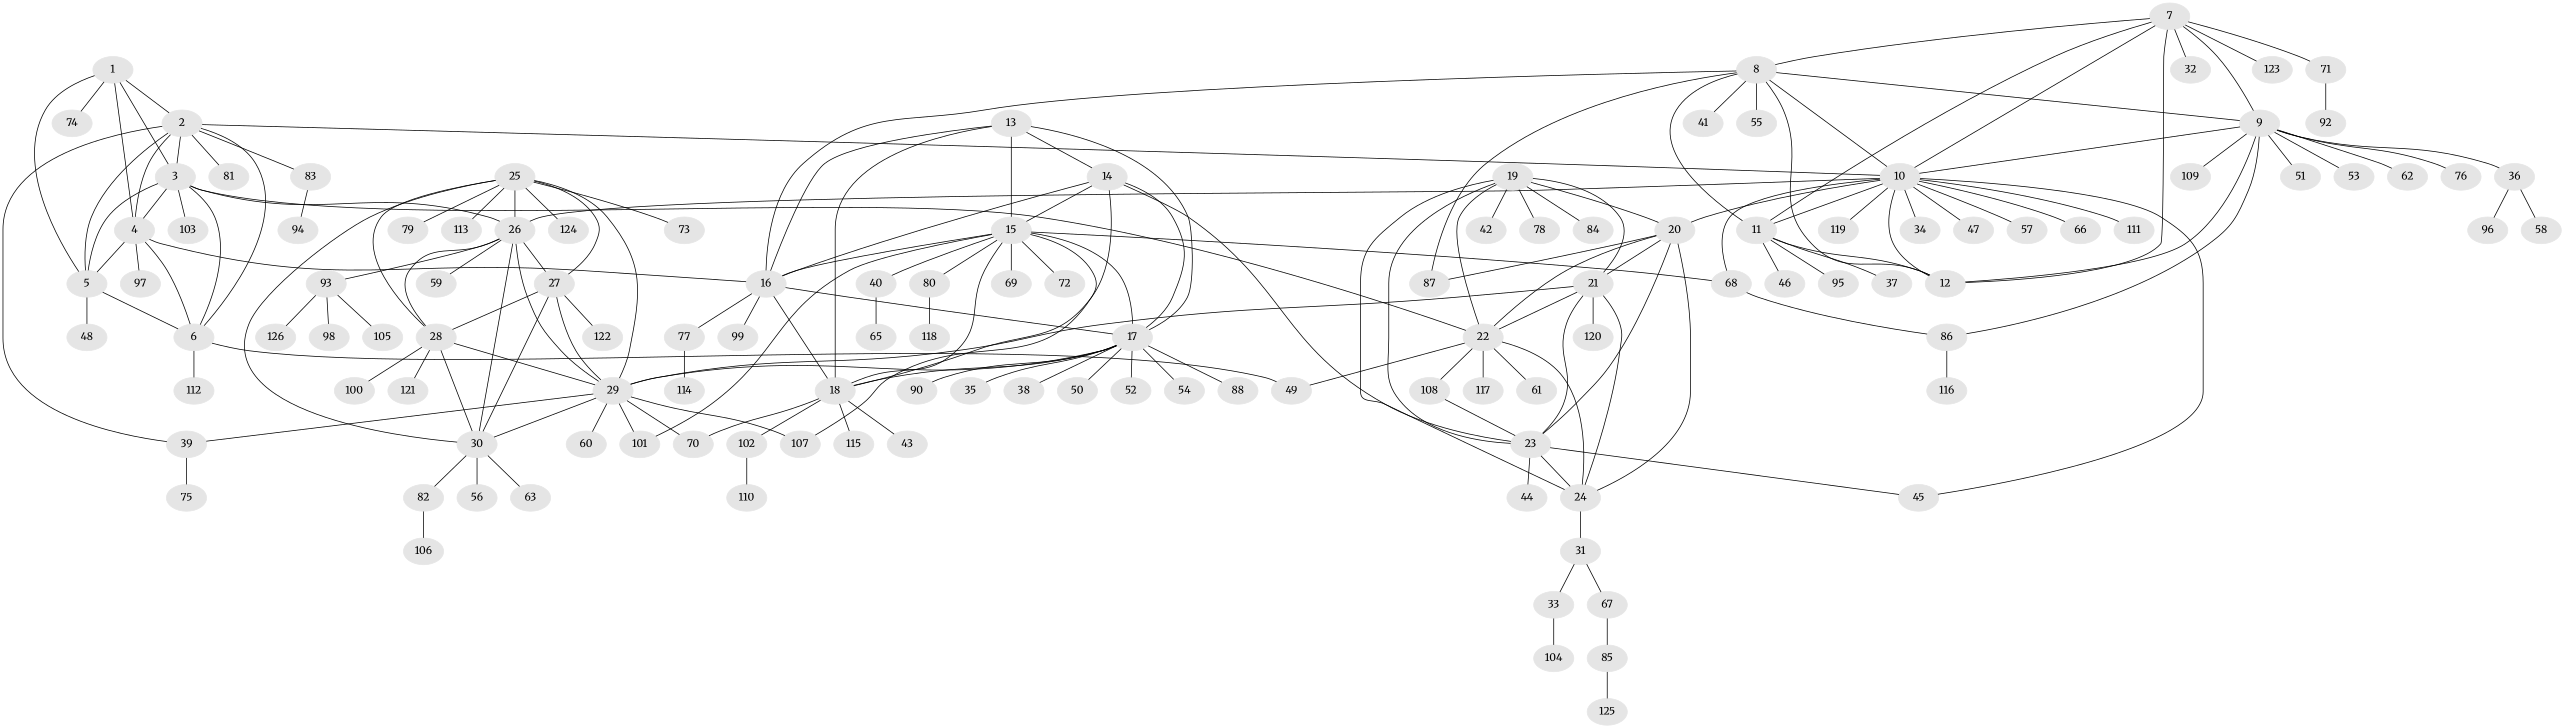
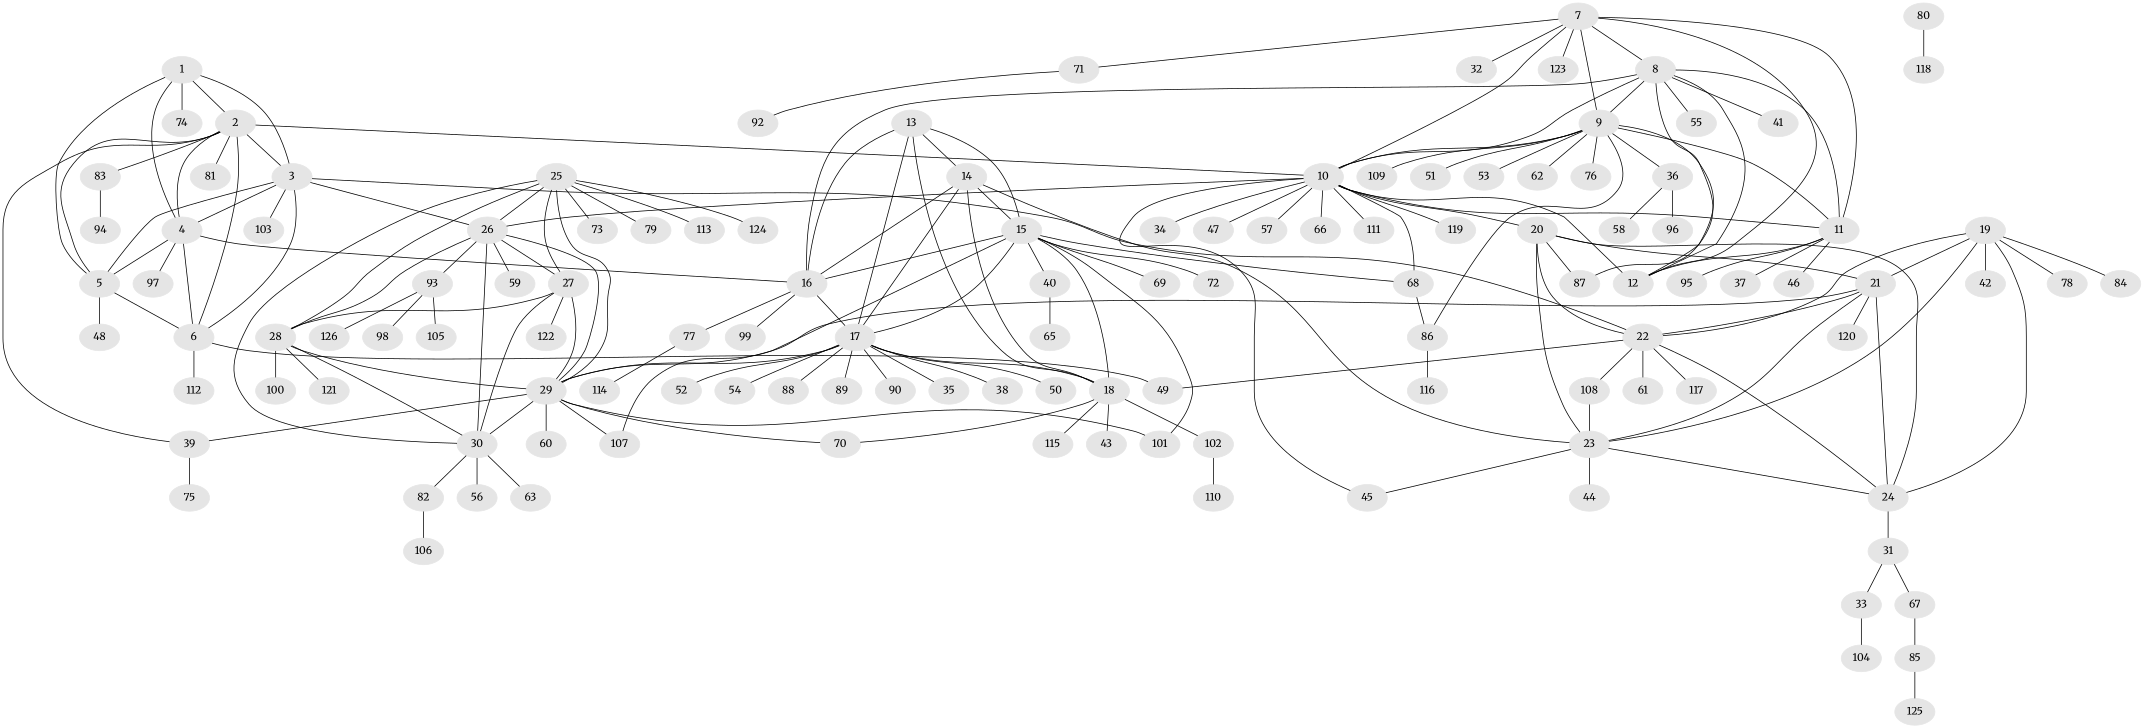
  graph {
    fontname=Merriweather
    node [color=gray90 fontname=Merriweather style=filled]
    edge [fontname=Merriweather]
    1
    2
    3
    4
    5
    74
    6
    10
    39
    81
    83
    22
    26
    103
    16
    97
    48
    49
    112
    11
    12
    20
    34
    45
    47
    57
    66
    68
    111
    119
    75
    94
    24
    61
    108
    117
    29
    27
    28
    30
    59
    93
    17
    18
    77
    99
    7
    8
    9
    32
    71
    123
    41
    55
    87
    36
    51
    53
    62
    76
    86
    109
    37
    46
    95
    92
    58
    96
    116
    23
    21
    13
    14
    15
    40
    69
    72
    80
    101
    107
    35
    38
    50
    52
    54
    88
+   89
    90
    43
    70
    102
    115
    44
    65
    118
    114
    60
    110
    19
    42
    78
    84
    120
    31
    33
    67
    25
    73
    79
    113
    124
    122
    100
    121
    56
    63
    82
    98
    105
    126
    106
    104
    85
    125
    1 -- 2
    1 -- 3
    1 -- 4
    1 -- 5
    1 -- 74
    2 -- 3
    2 -- 4
    2 -- 5
    2 -- 6
    2 -- 10
    2 -- 39
    2 -- 81
    2 -- 83
    3 -- 4
    3 -- 5
    3 -- 6
    3 -- 22
    3 -- 26
    3 -- 103
    4 -- 5
    4 -- 6
    4 -- 16
    4 -- 97
    5 -- 6
    5 -- 48
    6 -- 49
    6 -- 112
    10 -- 26
    10 -- 11
    10 -- 12
    10 -- 20
    10 -- 34
    10 -- 45
    10 -- 47
    10 -- 57
    10 -- 66
    10 -- 68
    10 -- 111
    10 -- 119
    39 -- 75
    83 -- 94
    22 -- 49
    22 -- 24
    22 -- 61
    22 -- 108
    22 -- 117
    26 -- 29
    26 -- 27
    26 -- 28
    26 -- 30
    26 -- 59
    26 -- 93
    16 -- 17
-   16 -- 18
    16 -- 77
    16 -- 99
    11 -- 12
    11 -- 37
    11 -- 46
    11 -- 95
    20 -- 22
    20 -- 24
    20 -- 87
    20 -- 23
    20 -- 21
    68 -- 86
    24 -- 31
    108 -- 23
    29 -- 39
    29 -- 30
    29 -- 101
    29 -- 107
    29 -- 70
    29 -- 60
    27 -- 29
    27 -- 28
    27 -- 30
    27 -- 122
    28 -- 29
    28 -- 30
    28 -- 100
    28 -- 121
    30 -- 56
    30 -- 63
    30 -- 82
    93 -- 98
    93 -- 105
    93 -- 126
    17 -- 29
    17 -- 18
    17 -- 35
    17 -- 38
    17 -- 50
    17 -- 52
    17 -- 54
    17 -- 88
+   17 -- 89
    17 -- 90
    18 -- 43
    18 -- 70
    18 -- 102
    18 -- 115
    77 -- 114
    7 -- 10
    7 -- 11
    7 -- 12
    7 -- 8
    7 -- 9
    7 -- 32
    7 -- 71
    7 -- 123
    8 -- 10
    8 -- 16
    8 -- 11
    8 -- 12
    8 -- 9
    8 -- 41
    8 -- 55
    8 -- 87
    9 -- 10
+   9 -- 11
    9 -- 12
    9 -- 36
    9 -- 51
    9 -- 53
    9 -- 62
    9 -- 76
    9 -- 86
    9 -- 109
    71 -- 92
    36 -- 58
    36 -- 96
    86 -- 116
    23 -- 45
    23 -- 24
    23 -- 44
    21 -- 22
    21 -- 24
    21 -- 29
    21 -- 23
    21 -- 120
    13 -- 16
    13 -- 17
    13 -- 18
    13 -- 14
    13 -- 15
    14 -- 16
    14 -- 17
    14 -- 18
    14 -- 23
    14 -- 15
    15 -- 16
    15 -- 68
    15 -- 17
    15 -- 18
    15 -- 40
    15 -- 69
    15 -- 72
-   15 -- 80
    15 -- 101
    15 -- 107
    40 -- 65
    80 -- 118
    102 -- 110
    19 -- 22
-   19 -- 20
    19 -- 24
    19 -- 23
    19 -- 21
    19 -- 42
    19 -- 78
    19 -- 84
    31 -- 33
    31 -- 67
    33 -- 104
    67 -- 85
    25 -- 26
    25 -- 29
    25 -- 27
    25 -- 28
    25 -- 30
    25 -- 73
    25 -- 79
    25 -- 113
    25 -- 124
    82 -- 106
    85 -- 125
  }
